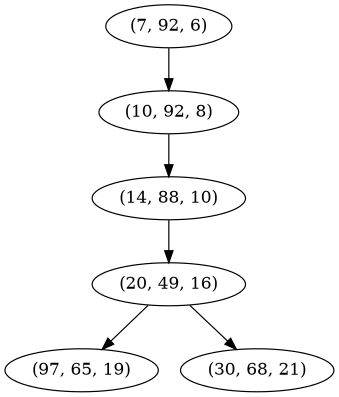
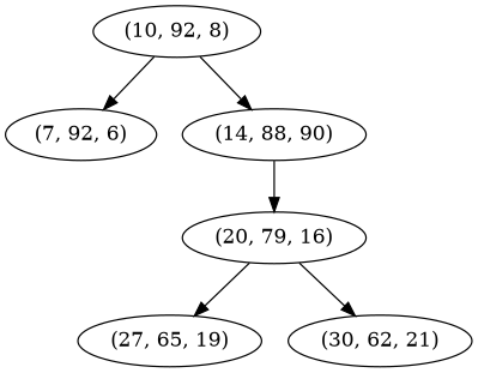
  digraph {
    n1 [label="(7, 92, 6)"]
    "(10, 92, 8)"
-   "(14, 88, 10)"
-   "(20, 79, 16)" [label="(20, 49, 16)"]
-   "(27, 65, 19)" [label="(97, 65, 19)"]
-   "(30, 62, 21)" [label="(30, 68, 21)"]
-   n1 -> "(10, 92, 8)"
+   "(14, 88, 10)" [label="(14, 88, 90)"]
+   "(20, 79, 16)"
+   "(27, 65, 19)"
+   "(30, 62, 21)"
+   "(10, 92, 8)" -> n1
    "(10, 92, 8)" -> "(14, 88, 10)"
    "(14, 88, 10)" -> "(20, 79, 16)"
    "(20, 79, 16)" -> "(27, 65, 19)"
    "(20, 79, 16)" -> "(30, 62, 21)"
  }
